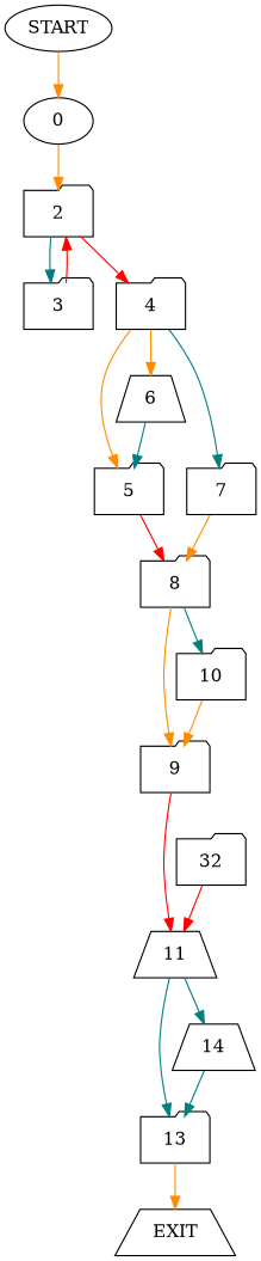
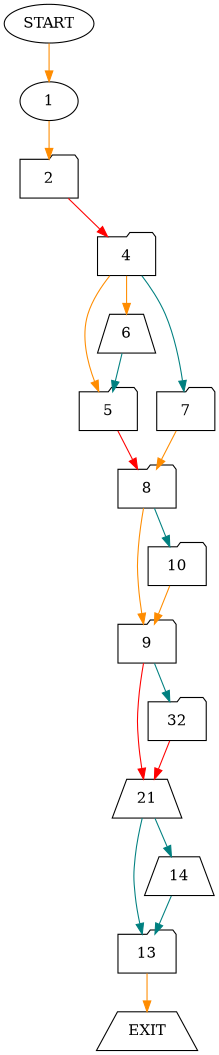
  digraph {
    node [shape=folder]
    edge [color=darkorange]
    n1 [label=START shape=ellipse]
-   1 [shape=ellipse label=0]
+   1 [shape=ellipse]
    2
    n4 [label=EXIT shape=trapezium]
-   3
    4
    5
    6 [shape=trapezium]
    7
    8
    9
    10
-   11 [shape=trapezium]
+   11 [shape=trapezium label=21]
    n14 [label=32]
    13
    14 [shape=trapezium]
    n1 -> 1
    1 -> 2
-   2 -> 3 [color=teal]
    2 -> 4 [color=red]
-   3 -> 2 [color=red]
    4 -> 5
    4 -> 6
    4 -> 7 [color=teal]
    5 -> 8 [color=red]
    6 -> 5 [color=teal]
    7 -> 8
    8 -> 9
    8 -> 10 [color=teal]
    9 -> 11 [color=red]
+   9 -> n14 [color=teal]
    10 -> 9
    11 -> 13 [color=teal]
    11 -> 14 [color=teal]
    n14 -> 11 [color=red]
    13 -> n4
    14 -> 13 [color=teal]
  }
